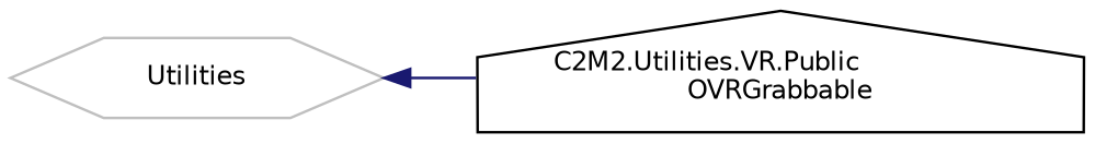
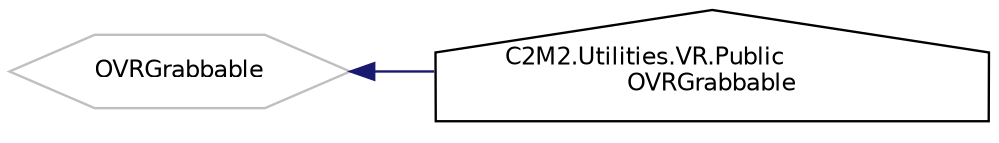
  digraph {
    rankdir=LR
    node [fillcolor=white fontname=Helvetica fontsize=10 style=filled]
-   n1 [color=grey75 height=0.2 label=Utilities shape=hexagon width=0.4]
+   n1 [color=grey75 height=0.2 label=OVRGrabbable shape=hexagon width=0.4]
    n2 [color=black height=0.2 label="C2M2.Utilities.VR.Public\lOVRGrabbable" shape=house width=0.4]
    n1 -> n2 [color=midnightblue dir=back fontname=Helvetica fontsize=10 labelfontname=Helvetica labelfontsize=10 style=solid]
  }
